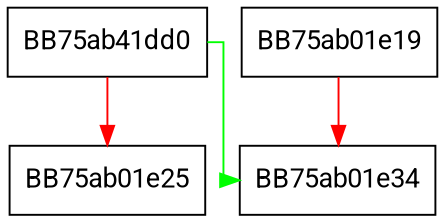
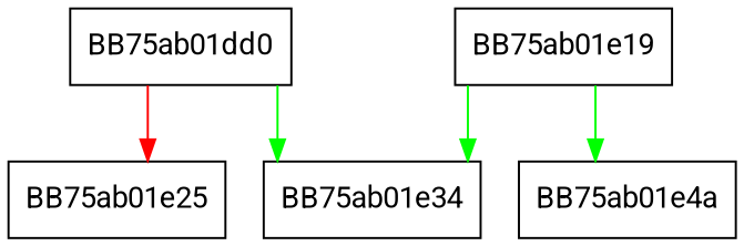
  digraph {
    fontname=Roboto
    splines=ortho
    node [fontname=Roboto shape=box]
    edge [color=red fontname=Roboto]
    n1 [label=BB75ab01e25]
-   BB75ab01dd0 [label=BB75ab41dd0]
+   BB75ab01dd0
    BB75ab01e34
    BB75ab01e19
+   BB75ab01e4a
    BB75ab01dd0 -> n1
    BB75ab01dd0 -> BB75ab01e34 [color=green]
-   BB75ab01e19 -> BB75ab01e34
+   BB75ab01e19 -> BB75ab01e34 [color=green]
+   BB75ab01e19 -> BB75ab01e4a [color=green]
  }
